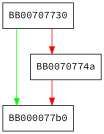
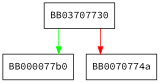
  digraph {
    fontname="Source Code Pro"
    splines=ortho
    node [fontname="Source Code Pro" shape=box]
    edge [color=red fontname="Source Code Pro"]
    n1 [label=BB000077b0]
-   BB00707730
+   BB00707730 [label=BB03707730]
    BB0070774a
    BB00707730 -> n1 [color=green]
    BB00707730 -> BB0070774a
-   BB0070774a -> n1
  }
